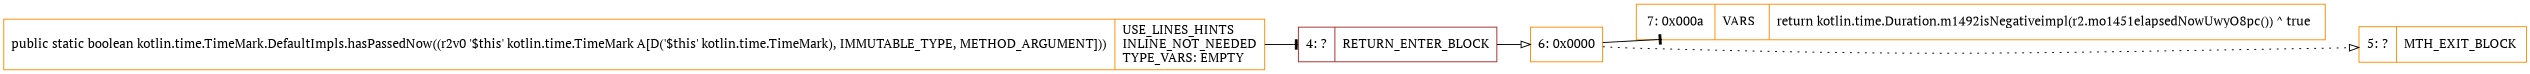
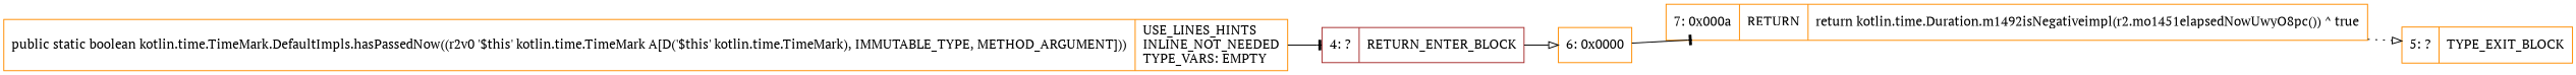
  digraph {
    fontname="PT Serif"
    rankdir=LR
    node [color=darkorange fontname="PT Serif" shape=record]
    edge [arrowhead=onormal fontname="PT Serif" style=solid]
    n1 [color=brown label="{4\:\ ?|RETURN_ENTER_BLOCK\l}"]
    n2 [label="{6\:\ 0x0000}"]
-   n3 [label="{7\:\ 0x000a|VARS\l|return kotlin.time.Duration.m1492isNegativeimpl(r2.mo1451elapsedNowUwyO8pc()) ^ true\l}"]
-   n4 [label="{5\:\ ?|MTH_EXIT_BLOCK\l}"]
+   n3 [label="{7\:\ 0x000a|RETURN\l|return kotlin.time.Duration.m1492isNegativeimpl(r2.mo1451elapsedNowUwyO8pc()) ^ true\l}"]
+   n4 [label="{5\:\ ?|TYPE_EXIT_BLOCK\l}"]
    n5 [label="{public static boolean kotlin.time.TimeMark.DefaultImpls.hasPassedNow((r2v0 '$this' kotlin.time.TimeMark A[D('$this' kotlin.time.TimeMark), IMMUTABLE_TYPE, METHOD_ARGUMENT]))  | USE_LINES_HINTS\lINLINE_NOT_NEEDED\lTYPE_VARS: EMPTY\l}"]
    n1 -> n2
    n2 -> n3 [arrowhead=tee]
-   n2 -> n4 [style=dotted]
+   n3 -> n4 [style=dotted]
    n5 -> n1 [arrowhead=tee]
  }
